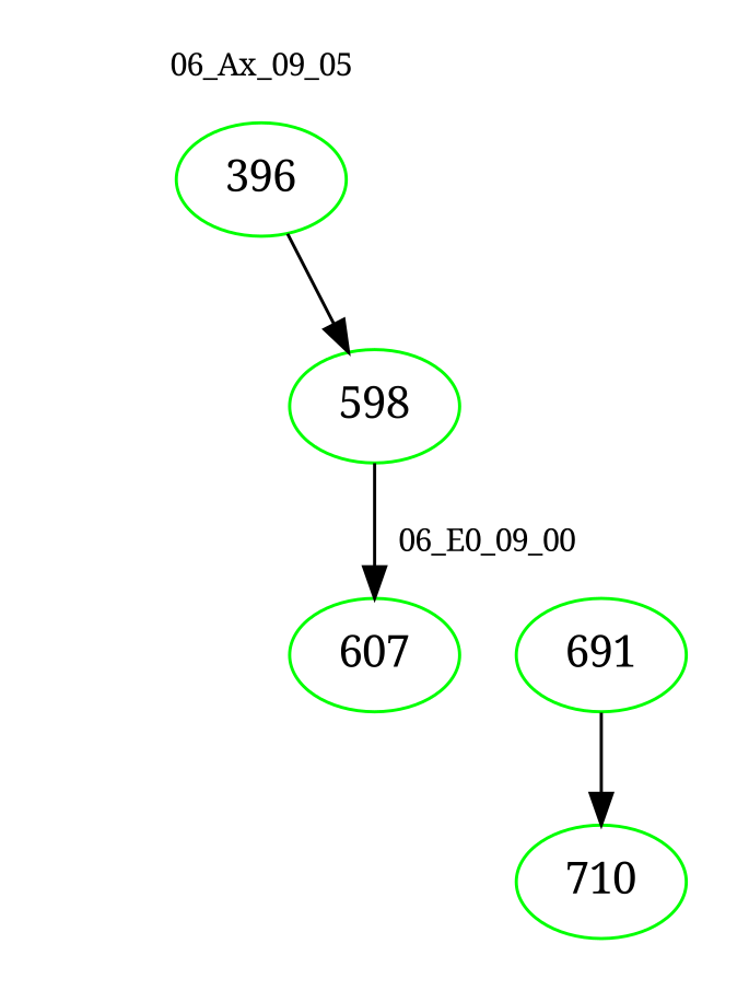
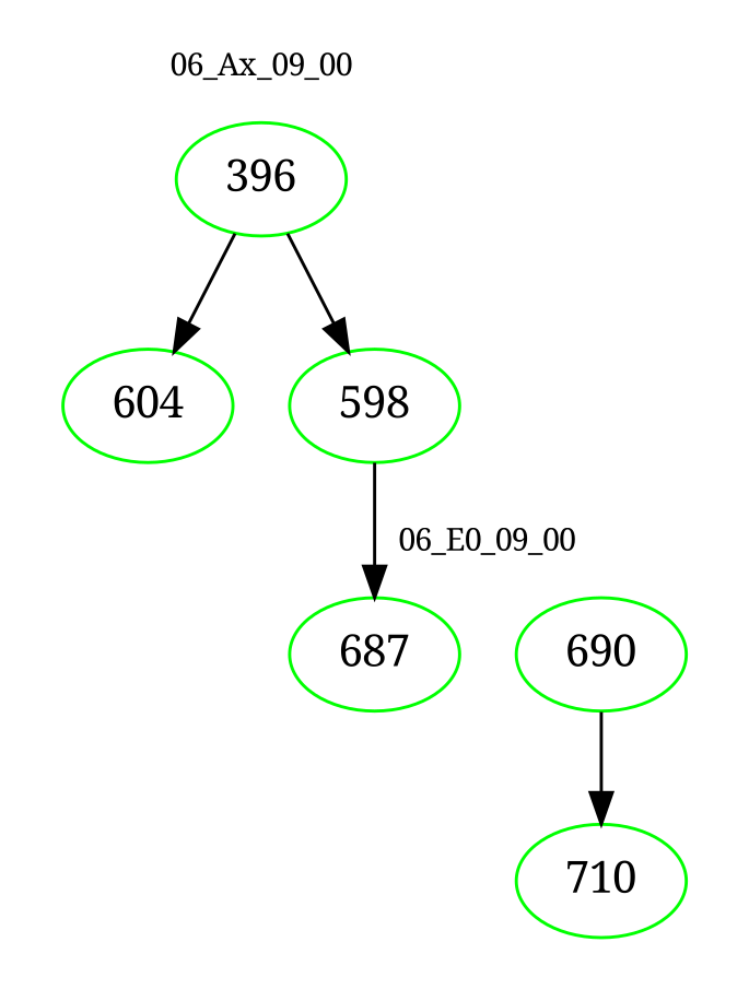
  digraph {
    fontname="Noto Serif"
    node [color=green fontname="Noto Serif"]
    edge [color=black fontname="Noto Serif"]
    n1 [label=396]
+   n2 [label=604]
    n3 [label=598]
-   n4 [label=691]
-   n5 [label=607]
+   n4 [label=690]
+   n5 [label=687]
    n6 [label=710]
    subgraph cluster_1 {
      color=white
      fontsize=10
-     label="06_Ax_09_05"
+     label="06_Ax_09_00"
      n1
+     n2
      n3
    }
    subgraph cluster_2 {
      color=white
      fontsize=10
      label="06_E0_09_00"
      n4
      n5
      n6
    }
+   n1 -> n2
    n1 -> n3
    n3 -> n5
    n4 -> n6
  }
